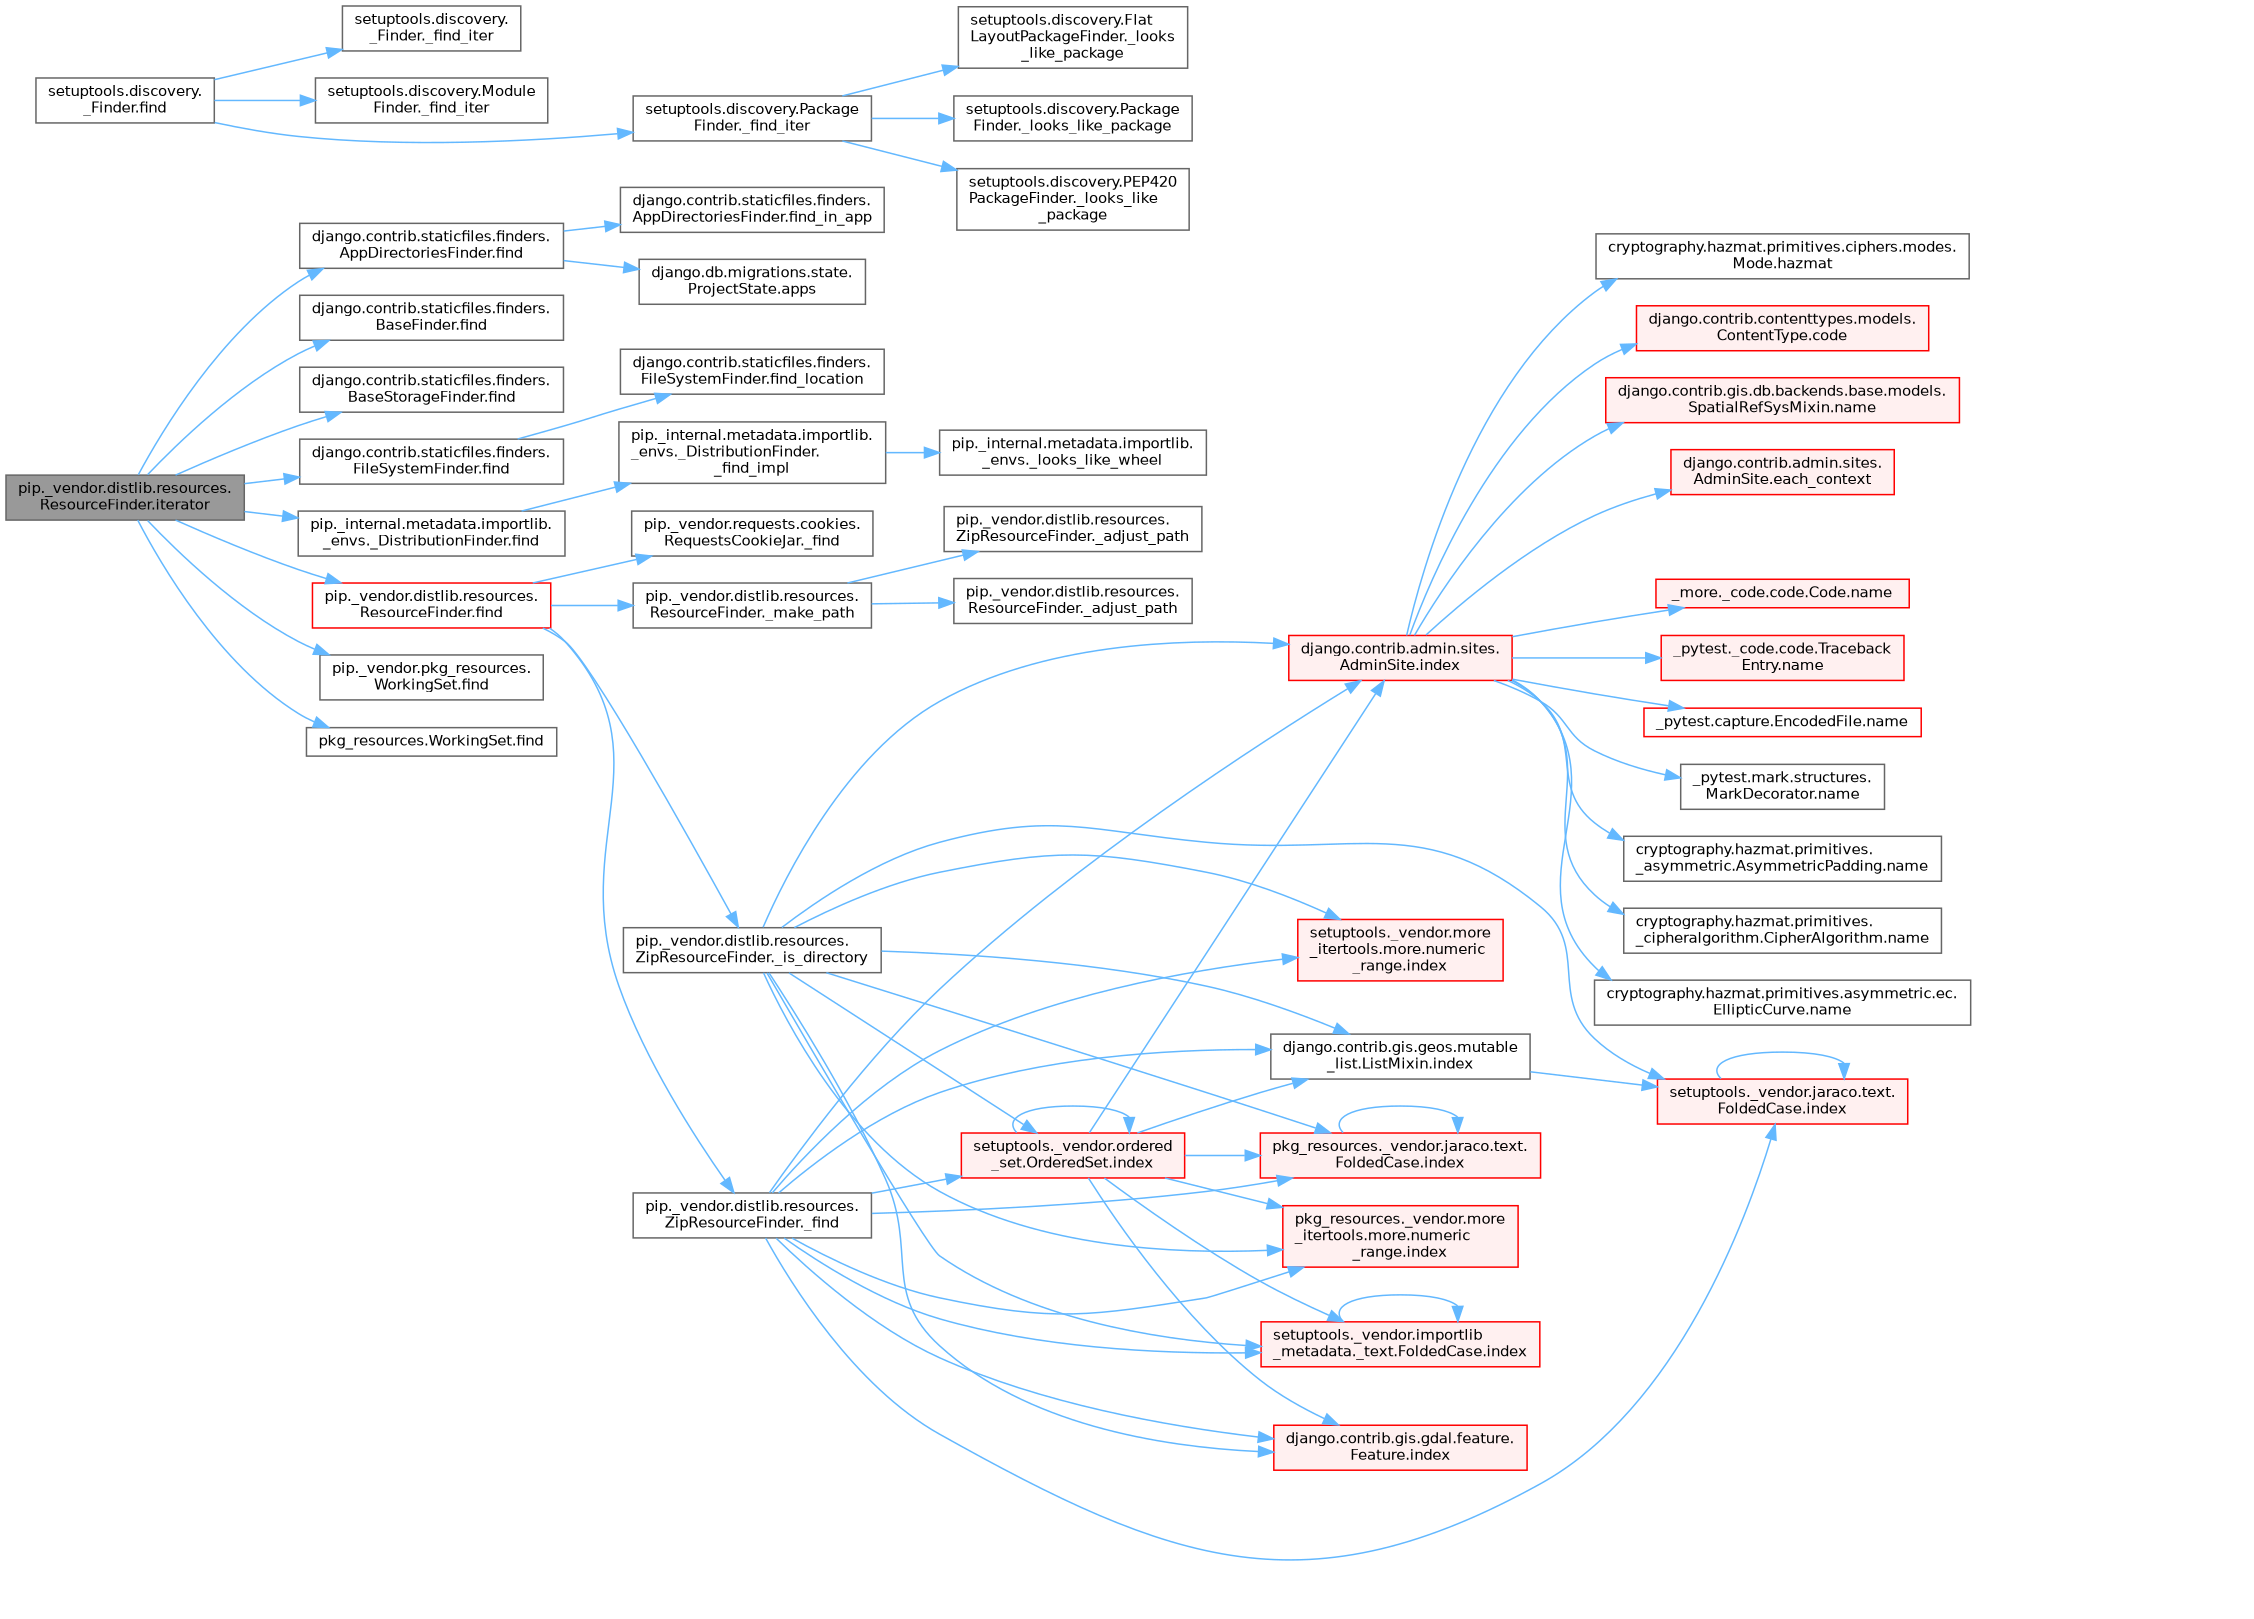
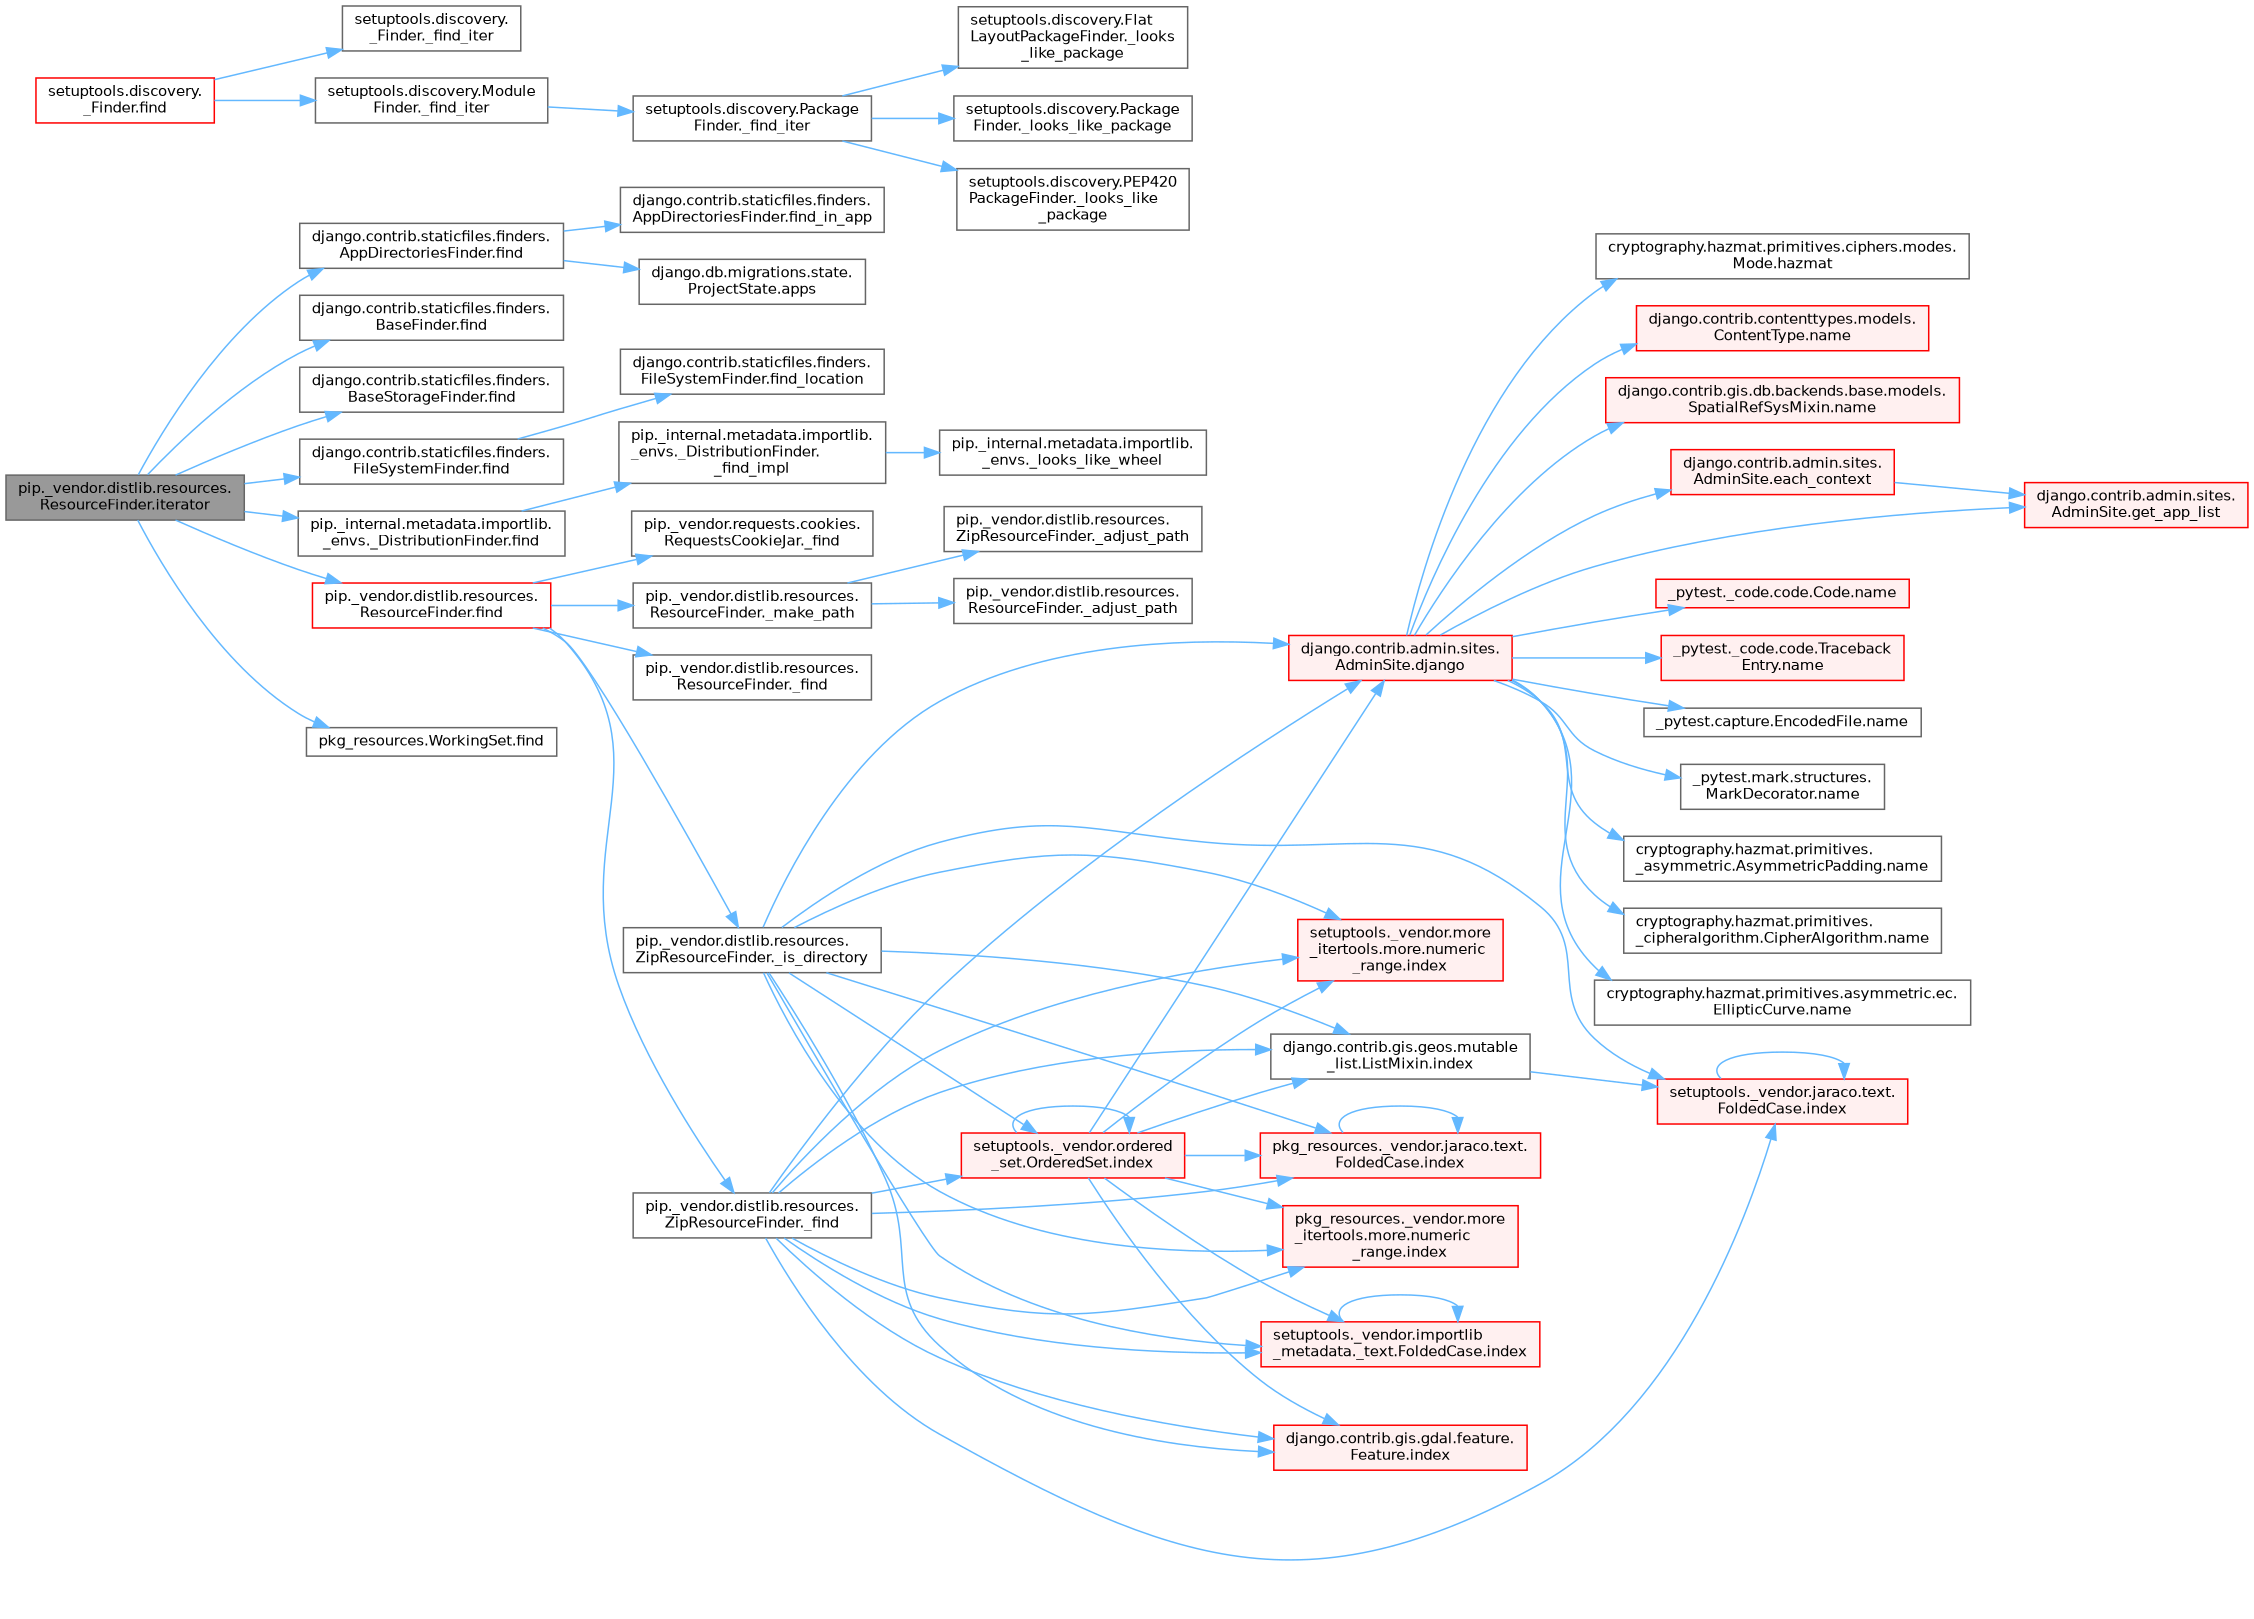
  digraph {
    rankdir=LR
    node [color=grey40 fillcolor=white fontname=Helvetica fontsize=10 shape=box style=filled]
    edge [color=steelblue1 fontname=Helvetica fontsize=10 labelfontname=Helvetica labelfontsize=10 style=solid]
    n1 [color=gray40 fillcolor=grey60 fontcolor=black height=0.2 label="pip._vendor.distlib.resources.\lResourceFinder.iterator" width=0.4]
    n2 [height=0.2 label="django.contrib.staticfiles.finders.\lAppDirectoriesFinder.find" width=0.4]
    n3 [height=0.2 label="django.contrib.staticfiles.finders.\lBaseFinder.find" width=0.4]
    n4 [height=0.2 label="django.contrib.staticfiles.finders.\lBaseStorageFinder.find" width=0.4]
    n5 [height=0.2 label="django.contrib.staticfiles.finders.\lFileSystemFinder.find" width=0.4]
    n6 [height=0.2 label="pip._internal.metadata.importlib.\l_envs._DistributionFinder.find" width=0.4]
    n7 [color=red height=0.2 label="pip._vendor.distlib.resources.\lResourceFinder.find" width=0.4]
-   n8 [height=0.2 label="pip._vendor.pkg_resources.\lWorkingSet.find" width=0.4]
    n9 [height=0.2 label="pkg_resources.WorkingSet.find" width=0.4]
    n10 [height=0.2 label="django.db.migrations.state.\lProjectState.apps" width=0.4]
    n11 [height=0.2 label="django.contrib.staticfiles.finders.\lAppDirectoriesFinder.find_in_app" width=0.4]
    n12 [height=0.2 label="django.contrib.staticfiles.finders.\lFileSystemFinder.find_location" width=0.4]
    n13 [height=0.2 label="pip._internal.metadata.importlib.\l_envs._DistributionFinder.\l_find_impl" width=0.4]
+   n14 [height=0.2 label="pip._vendor.distlib.resources.\lResourceFinder._find" width=0.4]
    n15 [height=0.2 label="pip._vendor.distlib.resources.\lZipResourceFinder._find" width=0.4]
    n16 [height=0.2 label="pip._vendor.requests.cookies.\lRequestsCookieJar._find" width=0.4]
    n17 [height=0.2 label="pip._vendor.distlib.resources.\lZipResourceFinder._is_directory" width=0.4]
    n18 [height=0.2 label="pip._vendor.distlib.resources.\lResourceFinder._make_path" width=0.4]
-   n19 [height=0.2 label="setuptools.discovery.\l_Finder.find" width=0.4]
+   n19 [color=red height=0.2 label="setuptools.discovery.\l_Finder.find" width=0.4]
    n20 [height=0.2 label="setuptools.discovery.\l_Finder._find_iter" width=0.4]
    n21 [height=0.2 label="setuptools.discovery.Module\lFinder._find_iter" width=0.4]
    n22 [height=0.2 label="setuptools.discovery.Package\lFinder._find_iter" width=0.4]
    n23 [height=0.2 label="pip._internal.metadata.importlib.\l_envs._looks_like_wheel" width=0.4]
-   n24 [color=red fillcolor="#FFF0F0" height=0.2 label="django.contrib.admin.sites.\lAdminSite.index" width=0.4]
+   n24 [color=red fillcolor="#FFF0F0" height=0.2 label="django.contrib.admin.sites.\lAdminSite.django" width=0.4]
    n25 [color=red fillcolor="#FFF0F0" height=0.2 label="django.contrib.gis.gdal.feature.\lFeature.index" width=0.4]
    n26 [height=0.2 label="django.contrib.gis.geos.mutable\l_list.ListMixin.index" width=0.4]
    n27 [color=red fillcolor="#FFF0F0" height=0.2 label="pkg_resources._vendor.jaraco.text.\lFoldedCase.index" width=0.4]
    n28 [color=red fillcolor="#FFF0F0" height=0.2 label="pkg_resources._vendor.more\l_itertools.more.numeric\l_range.index" width=0.4]
    n29 [color=red fillcolor="#FFF0F0" height=0.2 label="setuptools._vendor.importlib\l_metadata._text.FoldedCase.index" width=0.4]
    n30 [color=red fillcolor="#FFF0F0" height=0.2 label="setuptools._vendor.jaraco.text.\lFoldedCase.index" width=0.4]
    n31 [color=red fillcolor="#FFF0F0" height=0.2 label="setuptools._vendor.more\l_itertools.more.numeric\l_range.index" width=0.4]
    n32 [color=red fillcolor="#FFF0F0" height=0.2 label="setuptools._vendor.ordered\l_set.OrderedSet.index" width=0.4]
    n33 [height=0.2 label="pip._vendor.distlib.resources.\lResourceFinder._adjust_path" width=0.4]
    n34 [height=0.2 label="pip._vendor.distlib.resources.\lZipResourceFinder._adjust_path" width=0.4]
    n35 [color=red fillcolor="#FFF0F0" height=0.2 label="django.contrib.admin.sites.\lAdminSite.each_context" width=0.4]
-   n37 [color=red fillcolor="#FFF0F0" height=0.2 label="_more._code.code.Code.name" width=0.4]
+   n36 [color=red fillcolor="#FFF0F0" height=0.2 label="django.contrib.admin.sites.\lAdminSite.get_app_list" width=0.4]
+   n37 [color=red fillcolor="#FFF0F0" height=0.2 label="_pytest._code.code.Code.name" width=0.4]
    n38 [color=red fillcolor="#FFF0F0" height=0.2 label="_pytest._code.code.Traceback\lEntry.name" width=0.4]
-   n39 [color=red height=0.2 label="_pytest.capture.EncodedFile.name" width=0.4]
+   n39 [height=0.2 label="_pytest.capture.EncodedFile.name" width=0.4]
    n40 [height=0.2 label="_pytest.mark.structures.\lMarkDecorator.name" width=0.4]
    n41 [height=0.2 label="cryptography.hazmat.primitives.\l_asymmetric.AsymmetricPadding.name" width=0.4]
    n42 [height=0.2 label="cryptography.hazmat.primitives.\l_cipheralgorithm.CipherAlgorithm.name" width=0.4]
    n43 [height=0.2 label="cryptography.hazmat.primitives.asymmetric.ec.\lEllipticCurve.name" width=0.4]
    n44 [height=0.2 label="cryptography.hazmat.primitives.ciphers.modes.\lMode.hazmat" width=0.4]
-   n45 [color=red fillcolor="#FFF0F0" height=0.2 label="django.contrib.contenttypes.models.\lContentType.code" width=0.4]
+   n45 [color=red fillcolor="#FFF0F0" height=0.2 label="django.contrib.contenttypes.models.\lContentType.name" width=0.4]
    n46 [color=red fillcolor="#FFF0F0" height=0.2 label="django.contrib.gis.db.backends.base.models.\lSpatialRefSysMixin.name" width=0.4]
    n47 [height=0.2 label="setuptools.discovery.Flat\lLayoutPackageFinder._looks\l_like_package" width=0.4]
    n48 [height=0.2 label="setuptools.discovery.Package\lFinder._looks_like_package" width=0.4]
    n49 [height=0.2 label="setuptools.discovery.PEP420\lPackageFinder._looks_like\l_package" width=0.4]
    n1 -> n2
    n1 -> n3
    n1 -> n4
    n1 -> n5
    n1 -> n6
    n1 -> n7
-   n1 -> n8
    n1 -> n9
    n2 -> n10
    n2 -> n11
    n5 -> n12
    n6 -> n13
+   n7 -> n14
    n7 -> n15
    n7 -> n16
    n7 -> n17
    n7 -> n18
    n13 -> n23
    n15 -> n24
    n15 -> n25
    n15 -> n26
    n15 -> n27
    n15 -> n28
    n15 -> n29
    n15 -> n30
    n15 -> n31
    n15 -> n32
    n17 -> n24
    n17 -> n25
    n17 -> n26
    n17 -> n27
    n17 -> n28
    n17 -> n29
    n17 -> n30
    n17 -> n31
    n17 -> n32
    n18 -> n33
    n18 -> n34
    n19 -> n20
    n19 -> n21
-   n19 -> n22
+   n21 -> n22
    n22 -> n47
    n22 -> n48
    n22 -> n49
    n24 -> n35
+   n24 -> n36
    n24 -> n37
    n24 -> n38
    n24 -> n39
    n24 -> n40
    n24 -> n41
    n24 -> n42
    n24 -> n43
    n24 -> n44
    n24 -> n45
    n24 -> n46
    n26 -> n30
    n27 -> n27
    n29 -> n29
    n30 -> n30
    n32 -> n24
    n32 -> n25
    n32 -> n26
    n32 -> n27
    n32 -> n28
    n32 -> n29
+   n32 -> n31
    n32 -> n32
+   n35 -> n36
  }
